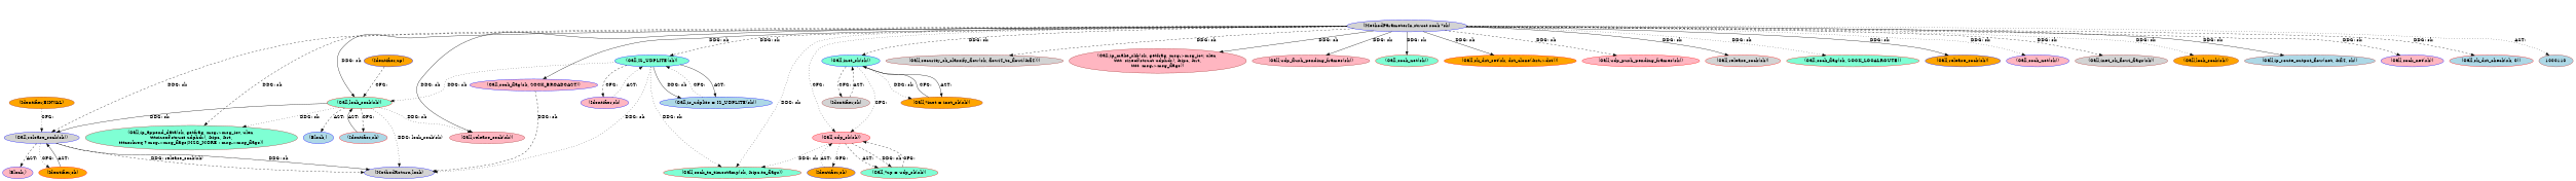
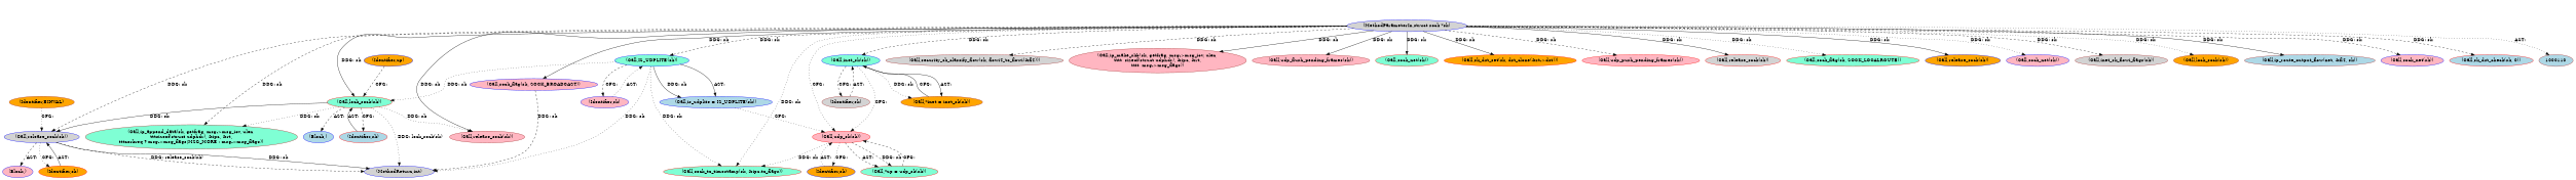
  digraph {
    node [color=blue fillcolor=lightpink style=filled]
    edge [style=dotted]
    n1 [fillcolor=lightgrey label="(Call,release_sock(sk))"]
    n2 [color=red fillcolor=orange label="(Identifier,sk)"]
    n3 [label="(Block,)"]
-   n4 [fillcolor=lightgrey label="(MethodReturn,lock)"]
+   n4 [fillcolor=lightgrey label="(MethodReturn,int)"]
    n5 [color=red fillcolor=aquamarine label="(Call,lock_sock(sk))"]
    n6 [fillcolor=lightblue label="(Block,)"]
    n7 [color=brown fillcolor=aquamarine label="(Call,ip_append_data(sk, getfrag, msg->msg_iov, ulen,\n\t\t\tsizeof(struct udphdr), &ipc, &rt,\n\t\t\tcorkreq ? msg->msg_flags|MSG_MORE : msg->msg_flags))"]
    n8 [color=brown label="(Call,release_sock(sk))"]
    n9 [color=red fillcolor=lightblue label="(Identifier,sk)"]
    n10 [fillcolor=aquamarine label="(Call,IS_UDPLITE(sk))"]
    n11 [fillcolor=lightblue label="(Call,is_udplite = IS_UDPLITE(sk))"]
    n12 [color=red fillcolor=aquamarine label="(Call,sock_tx_timestamp(sk, &ipc.tx_flags))"]
    n13 [label="(Identifier,sk)"]
    n14 [color=red label="(Call,udp_sk(sk))"]
    n15 [color=red fillcolor=aquamarine label="(Call,*up = udp_sk(sk))"]
    n16 [fillcolor=orange label="(Identifier,sk)"]
    n17 [fillcolor=aquamarine label="(Call,inet_sk(sk))"]
    n18 [color=brown fillcolor=orange label="(Call,*inet = inet_sk(sk))"]
    n19 [color=brown fillcolor=lightgrey label="(Identifier,sk)"]
    n20 [fillcolor=lightgrey label="(MethodParameterIn,struct sock *sk)"]
    n21 [color=brown fillcolor=lightgrey label="(Call,security_sk_classify_flow(sk, flowi4_to_flowi(&fl4)))"]
    n22 [color=brown label="(Call,ip_make_skb(sk, getfrag, msg->msg_iov, ulen,\n\t\t\t\t  sizeof(struct udphdr), &ipc, &rt,\n\t\t\t\t  msg->msg_flags))"]
    n23 [label="(Call,sock_flag(sk, SOCK_BROADCAST))"]
    n24 [color=brown label="(Call,udp_flush_pending_frames(sk))"]
    n25 [color=red fillcolor=aquamarine label="(Call,sock_net(sk))"]
    n26 [color=red fillcolor=orange label="(Call,sk_dst_set(sk, dst_clone(&rt->dst)))"]
    n27 [color=red label="(Call,udp_push_pending_frames(sk))"]
    n28 [color=red fillcolor=lightgrey label="(Call,release_sock(sk))"]
    n29 [color=red fillcolor=aquamarine label="(Call,sock_flag(sk, SOCK_LOCALROUTE))"]
    n30 [fillcolor=orange label="(Call,release_sock(sk))"]
    n31 [label="(Call,sock_net(sk))"]
    n32 [color=brown fillcolor=lightgrey label="(Call,inet_sk_flowi_flags(sk))"]
    n33 [color=brown fillcolor=orange label="(Call,lock_sock(sk))"]
    n34 [color=brown fillcolor=lightblue label="(Call,ip_route_output_flow(net, &fl4, sk))"]
    n35 [label="(Call,sock_net(sk))"]
    n36 [color=red fillcolor=lightblue label="(Call,sk_dst_check(sk, 0))"]
    1000110 [color=brown fillcolor=lightblue]
    n38 [fillcolor=orange label="(Identifier,up)"]
    n39 [color=brown fillcolor=orange label="(Identifier,EINVAL)"]
    n1 -> n2 [label="CFG: "]
    n1 -> n3 [label="AST: " style=dashed]
    n1 -> n4 [label="DDG: release_sock(sk)" style=dashed]
    n1 -> n4 [label="DDG: sk" style=solid]
    n2 -> n1 [label="AST: " style=solid]
    n5 -> n1 [label="DDG: sk" style=solid]
    n5 -> n4 [label="DDG: lock_sock(sk)"]
    n5 -> n6 [label="AST: " style=dashed]
    n5 -> n7 [label="DDG: sk"]
    n5 -> n8 [label="DDG: sk"]
    n5 -> n9 [label="CFG: " style=dashed]
    n9 -> n5 [label="AST: " style=solid]
    n10 -> n4 [label="DDG: sk"]
    n10 -> n5 [label="DDG: sk"]
    n10 -> n11 [label="AST: " style=solid]
    n10 -> n11 [label="DDG: sk" style=solid]
    n10 -> n12 [label="DDG: sk"]
    n10 -> n13 [label="CFG: " style=dashed]
-   n11 -> n10 [label="CFG: "]
+   n11 -> n14 [label="CFG: "]
    n13 -> n10 [label="AST: "]
    n14 -> n12 [label="DDG: sk"]
    n14 -> n15 [label="AST: " style=dashed]
    n14 -> n15 [label="DDG: sk" style=dashed]
    n14 -> n16 [label="CFG: "]
    n15 -> n14 [label="CFG: " style=dashed]
    n16 -> n14 [label="AST: "]
    n17 -> n14 [label="CFG: "]
    n17 -> n18 [label="AST: " style=solid]
    n17 -> n18 [label="DDG: sk"]
    n17 -> n19 [label="CFG: " style=dashed]
    n18 -> n17 [label="CFG: " style=solid]
    n19 -> n17 [label="AST: " style=dashed]
    n20 -> n1 [label="DDG: sk" style=dashed]
    n20 -> n5 [label="DDG: sk" style=solid]
    n20 -> n7 [label="DDG: sk" style=dashed]
    n20 -> n8 [label="DDG: sk" style=solid]
    n20 -> n10 [label="DDG: sk" style=dashed]
    n20 -> n12 [label="DDG: sk"]
    n20 -> n14 [label="CFG: "]
    n20 -> n17 [label="DDG: sk" style=dashed]
    n20 -> n21 [label="DDG: sk" style=dashed]
    n20 -> n22 [label="DDG: sk" style=solid]
    n20 -> n23 [label="DDG: sk" style=solid]
    n20 -> n24 [label="DDG: sk" style=solid]
    n20 -> n25 [label="DDG: sk" style=solid]
    n20 -> n26 [label="DDG: sk" style=solid]
    n20 -> n27 [label="DDG: sk" style=dashed]
    n20 -> n28 [label="DDG: sk" style=solid]
    n20 -> n29 [label="DDG: sk"]
    n20 -> n30 [label="DDG: sk" style=solid]
    n20 -> n31 [label="DDG: sk"]
    n20 -> n32 [label="DDG: sk" style=dashed]
    n20 -> n33 [label="DDG: sk"]
    n20 -> n34 [label="DDG: sk" style=solid]
    n20 -> n35 [label="DDG: sk" style=dashed]
    n20 -> n36 [label="DDG: sk" style=dashed]
    n20 -> 1000110 [label="AST: "]
    n23 -> n4 [label="DDG: sk" style=dashed]
    n38 -> n5 [label="CFG: " style=dashed]
    n39 -> n1 [label="CFG: "]
  }
